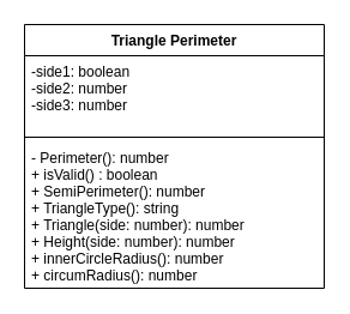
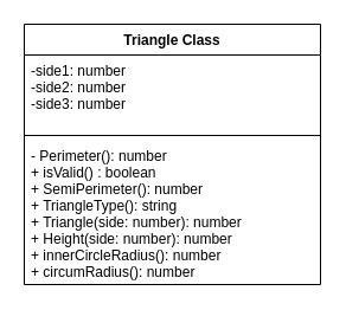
  <mxCell id="0" />
  <mxCell id="1" parent="0" />
- <mxCell id="2" value="Triangle Perimeter" style="swimlane;fontStyle=1;align=center;verticalAlign=top;childLayout=stackLayout;horizontal=1;startSize=26;horizontalStack=0;resizeParent=1;resizeParentMax=0;resizeLast=0;collapsible=1;marginBottom=0;" parent="1" vertex="1"><mxGeometry x="20" y="20" width="250" height="220" as="geometry" /></mxCell>
- <mxCell id="3" value="-side1: boolean&#10;-side2: number&#10;-side3: number" style="text;strokeColor=none;fillColor=none;align=left;verticalAlign=top;spacingLeft=4;spacingRight=4;overflow=hidden;rotatable=0;points=[[0,0.5],[1,0.5]];portConstraint=eastwest;" parent="2" vertex="1"><mxGeometry y="26" width="250" height="64" as="geometry" /></mxCell>
+ <mxCell id="2" value="Triangle Class" style="swimlane;fontStyle=1;align=center;verticalAlign=top;childLayout=stackLayout;horizontal=1;startSize=26;horizontalStack=0;resizeParent=1;resizeParentMax=0;resizeLast=0;collapsible=1;marginBottom=0;" parent="1" vertex="1"><mxGeometry x="20" y="20" width="250" height="220" as="geometry" /></mxCell>
+ <mxCell id="3" value="-side1: number&#10;-side2: number&#10;-side3: number" style="text;strokeColor=none;fillColor=none;align=left;verticalAlign=top;spacingLeft=4;spacingRight=4;overflow=hidden;rotatable=0;points=[[0,0.5],[1,0.5]];portConstraint=eastwest;" parent="2" vertex="1"><mxGeometry y="26" width="250" height="64" as="geometry" /></mxCell>
  <mxCell id="4" value="" style="line;strokeWidth=1;fillColor=none;align=left;verticalAlign=middle;spacingTop=-1;spacingLeft=3;spacingRight=3;rotatable=0;labelPosition=right;points=[];portConstraint=eastwest;" parent="2" vertex="1"><mxGeometry y="90" width="250" height="8" as="geometry" /></mxCell>
  <mxCell id="5" value="- Perimeter(): number&#10;+ isValid() : boolean&#10;+ SemiPerimeter(): number&#10;+ TriangleType(): string&#10;+ Triangle(side: number): number&#10;+ Height(side: number): number&#10;+ innerCircleRadius(): number&#10;+ circumRadius(): number&#10;" style="text;strokeColor=none;fillColor=none;align=left;verticalAlign=top;spacingLeft=4;spacingRight=4;overflow=hidden;rotatable=0;points=[[0,0.5],[1,0.5]];portConstraint=eastwest;" parent="2" vertex="1"><mxGeometry y="98" width="250" height="122" as="geometry" /></mxCell>
